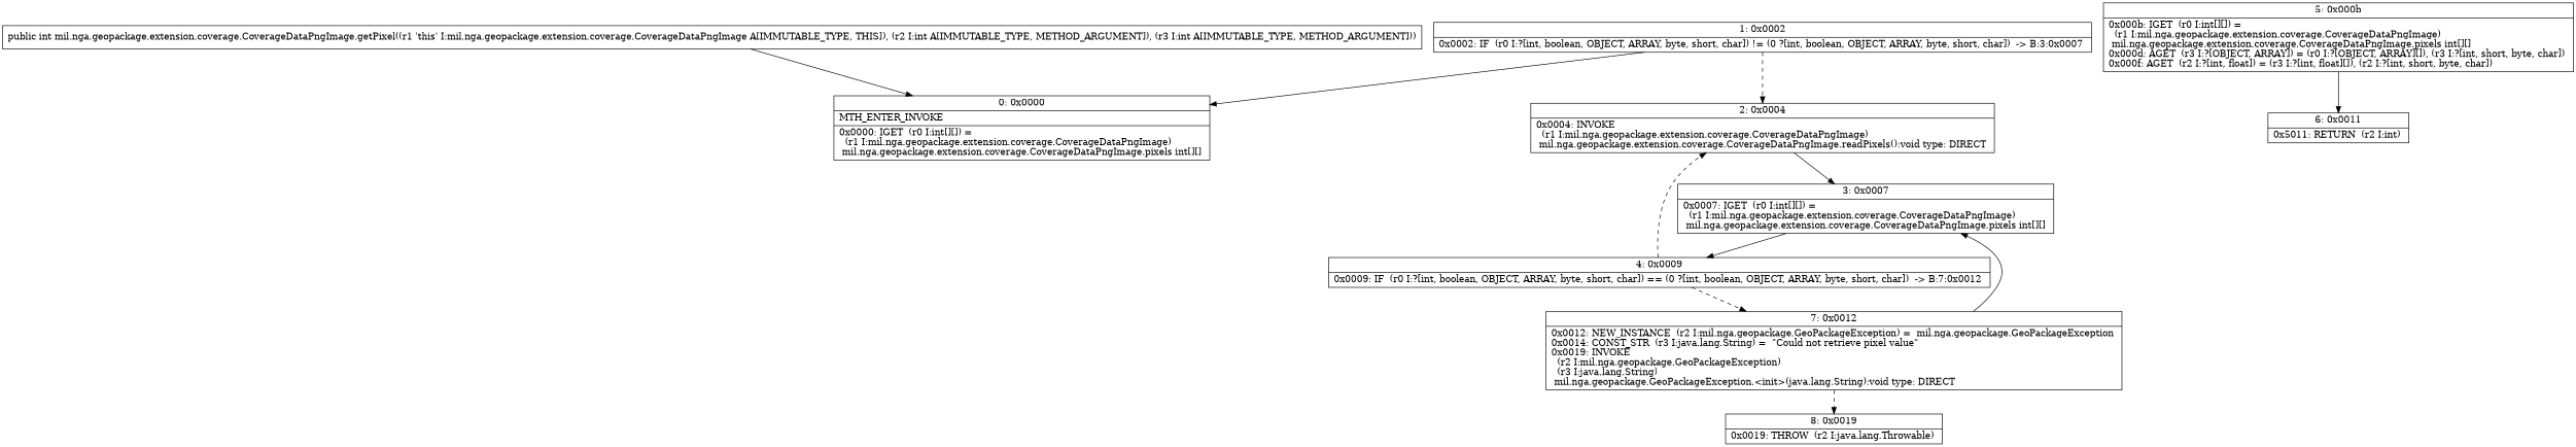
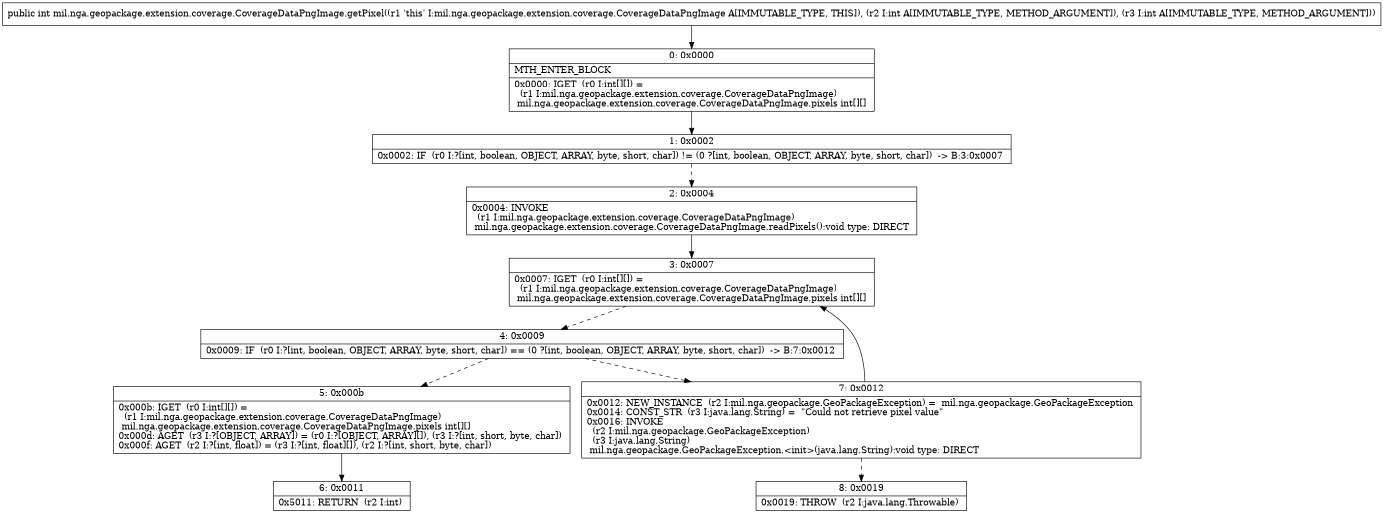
  digraph {
    node [shape=record]
-   n1 [label="{0\:\ 0x0000|MTH_ENTER_INVOKE\l|0x0000: IGET  (r0 I:int[][]) = \l  (r1 I:mil.nga.geopackage.extension.coverage.CoverageDataPngImage)\l mil.nga.geopackage.extension.coverage.CoverageDataPngImage.pixels int[][] \l}"]
+   n1 [label="{0\:\ 0x0000|MTH_ENTER_BLOCK\l|0x0000: IGET  (r0 I:int[][]) = \l  (r1 I:mil.nga.geopackage.extension.coverage.CoverageDataPngImage)\l mil.nga.geopackage.extension.coverage.CoverageDataPngImage.pixels int[][] \l}"]
    n2 [label="{1\:\ 0x0002|0x0002: IF  (r0 I:?[int, boolean, OBJECT, ARRAY, byte, short, char]) != (0 ?[int, boolean, OBJECT, ARRAY, byte, short, char])  \-\> B:3:0x0007 \l}"]
    n3 [label="{2\:\ 0x0004|0x0004: INVOKE  \l  (r1 I:mil.nga.geopackage.extension.coverage.CoverageDataPngImage)\l mil.nga.geopackage.extension.coverage.CoverageDataPngImage.readPixels():void type: DIRECT \l}"]
    n4 [label="{3\:\ 0x0007|0x0007: IGET  (r0 I:int[][]) = \l  (r1 I:mil.nga.geopackage.extension.coverage.CoverageDataPngImage)\l mil.nga.geopackage.extension.coverage.CoverageDataPngImage.pixels int[][] \l}"]
    n5 [label="{4\:\ 0x0009|0x0009: IF  (r0 I:?[int, boolean, OBJECT, ARRAY, byte, short, char]) == (0 ?[int, boolean, OBJECT, ARRAY, byte, short, char])  \-\> B:7:0x0012 \l}"]
    n6 [label="{5\:\ 0x000b|0x000b: IGET  (r0 I:int[][]) = \l  (r1 I:mil.nga.geopackage.extension.coverage.CoverageDataPngImage)\l mil.nga.geopackage.extension.coverage.CoverageDataPngImage.pixels int[][] \l0x000d: AGET  (r3 I:?[OBJECT, ARRAY]) = (r0 I:?[OBJECT, ARRAY][]), (r3 I:?[int, short, byte, char]) \l0x000f: AGET  (r2 I:?[int, float]) = (r3 I:?[int, float][]), (r2 I:?[int, short, byte, char]) \l}"]
-   n7 [label="{7\:\ 0x0012|0x0012: NEW_INSTANCE  (r2 I:mil.nga.geopackage.GeoPackageException) =  mil.nga.geopackage.GeoPackageException \l0x0014: CONST_STR  (r3 I:java.lang.String) =  \"Could not retrieve pixel value\" \l0x0019: INVOKE  \l  (r2 I:mil.nga.geopackage.GeoPackageException)\l  (r3 I:java.lang.String)\l mil.nga.geopackage.GeoPackageException.\<init\>(java.lang.String):void type: DIRECT \l}"]
+   n7 [label="{7\:\ 0x0012|0x0012: NEW_INSTANCE  (r2 I:mil.nga.geopackage.GeoPackageException) =  mil.nga.geopackage.GeoPackageException \l0x0014: CONST_STR  (r3 I:java.lang.String) =  \"Could not retrieve pixel value\" \l0x0016: INVOKE  \l  (r2 I:mil.nga.geopackage.GeoPackageException)\l  (r3 I:java.lang.String)\l mil.nga.geopackage.GeoPackageException.\<init\>(java.lang.String):void type: DIRECT \l}"]
    n8 [label="{6\:\ 0x0011|0x5011: RETURN  (r2 I:int) \l}"]
    n9 [label="{8\:\ 0x0019|0x0019: THROW  (r2 I:java.lang.Throwable) \l}"]
    n10 [label="{public int mil.nga.geopackage.extension.coverage.CoverageDataPngImage.getPixel((r1 'this' I:mil.nga.geopackage.extension.coverage.CoverageDataPngImage A[IMMUTABLE_TYPE, THIS]), (r2 I:int A[IMMUTABLE_TYPE, METHOD_ARGUMENT]), (r3 I:int A[IMMUTABLE_TYPE, METHOD_ARGUMENT])) }"]
-   n2 -> n1
+   n1 -> n2
    n2 -> n3 [style=dashed]
    n3 -> n4
-   n4 -> n5
-   n5 -> n3 [style=dashed]
+   n4 -> n5 [style=dashed]
+   n5 -> n6 [style=dashed]
    n5 -> n7 [style=dashed]
    n6 -> n8
    n7 -> n4
    n7 -> n9 [style=dashed]
    n10 -> n1
  }
